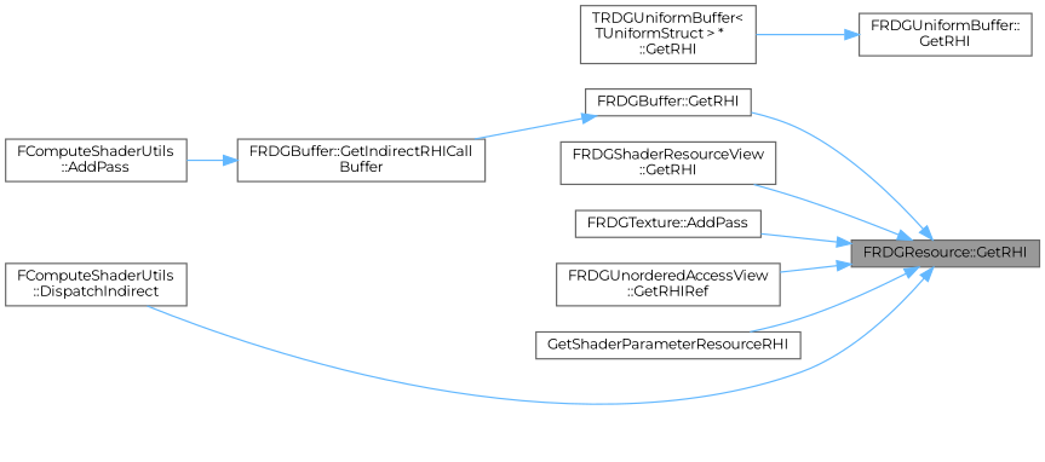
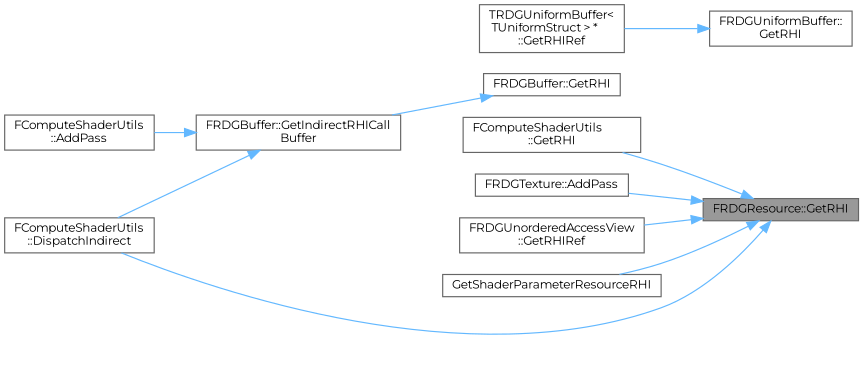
  digraph {
    fontname=Montserrat
    rankdir=RL
    node [color=grey40 fillcolor=white fontname=Montserrat fontsize=10 shape=box style=filled]
    edge [color=steelblue1 dir=back fontname=Montserrat fontsize=10 labelfontname=Helvetica labelfontsize=10 style=solid]
    n1 [color=gray40 fillcolor=grey60 fontcolor=black height=0.2 label="FRDGResource::GetRHI" width=0.4]
    n2 [height=0.2 label="FRDGBuffer::GetRHI" width=0.4]
-   n3 [height=0.2 label="FRDGShaderResourceView\l::GetRHI" width=0.4]
+   n3 [height=0.2 label="FComputeShaderUtils\l::GetRHI" width=0.4]
    n4 [height=0.2 label="FRDGTexture::AddPass" width=0.4]
    n5 [height=0.2 label="FRDGUnorderedAccessView\l::GetRHIRef" width=0.4]
    n6 [height=0.2 label=GetShaderParameterResourceRHI width=0.4]
    n7 [height=0.2 label="FComputeShaderUtils\l::DispatchIndirect" width=0.4]
    n8 [height=0.2 label="FRDGBuffer::GetIndirectRHICall\lBuffer" width=0.4]
    n9 [height=0.2 label="FRDGUniformBuffer::\lGetRHI" width=0.4]
-   n10 [height=0.2 label="TRDGUniformBuffer\<\l TUniformStruct \> *\l::GetRHI" width=0.4]
+   n10 [height=0.2 label="TRDGUniformBuffer\<\l TUniformStruct \> *\l::GetRHIRef" width=0.4]
    n11 [height=0.2 label="FComputeShaderUtils\l::AddPass" width=0.4]
-   n1 -> n2
    n1 -> n3
    n1 -> n4
    n1 -> n5
    n1 -> n6
    n1 -> n7
    n2 -> n8
+   n8 -> n7
    n8 -> n11
    n9 -> n10
  }
